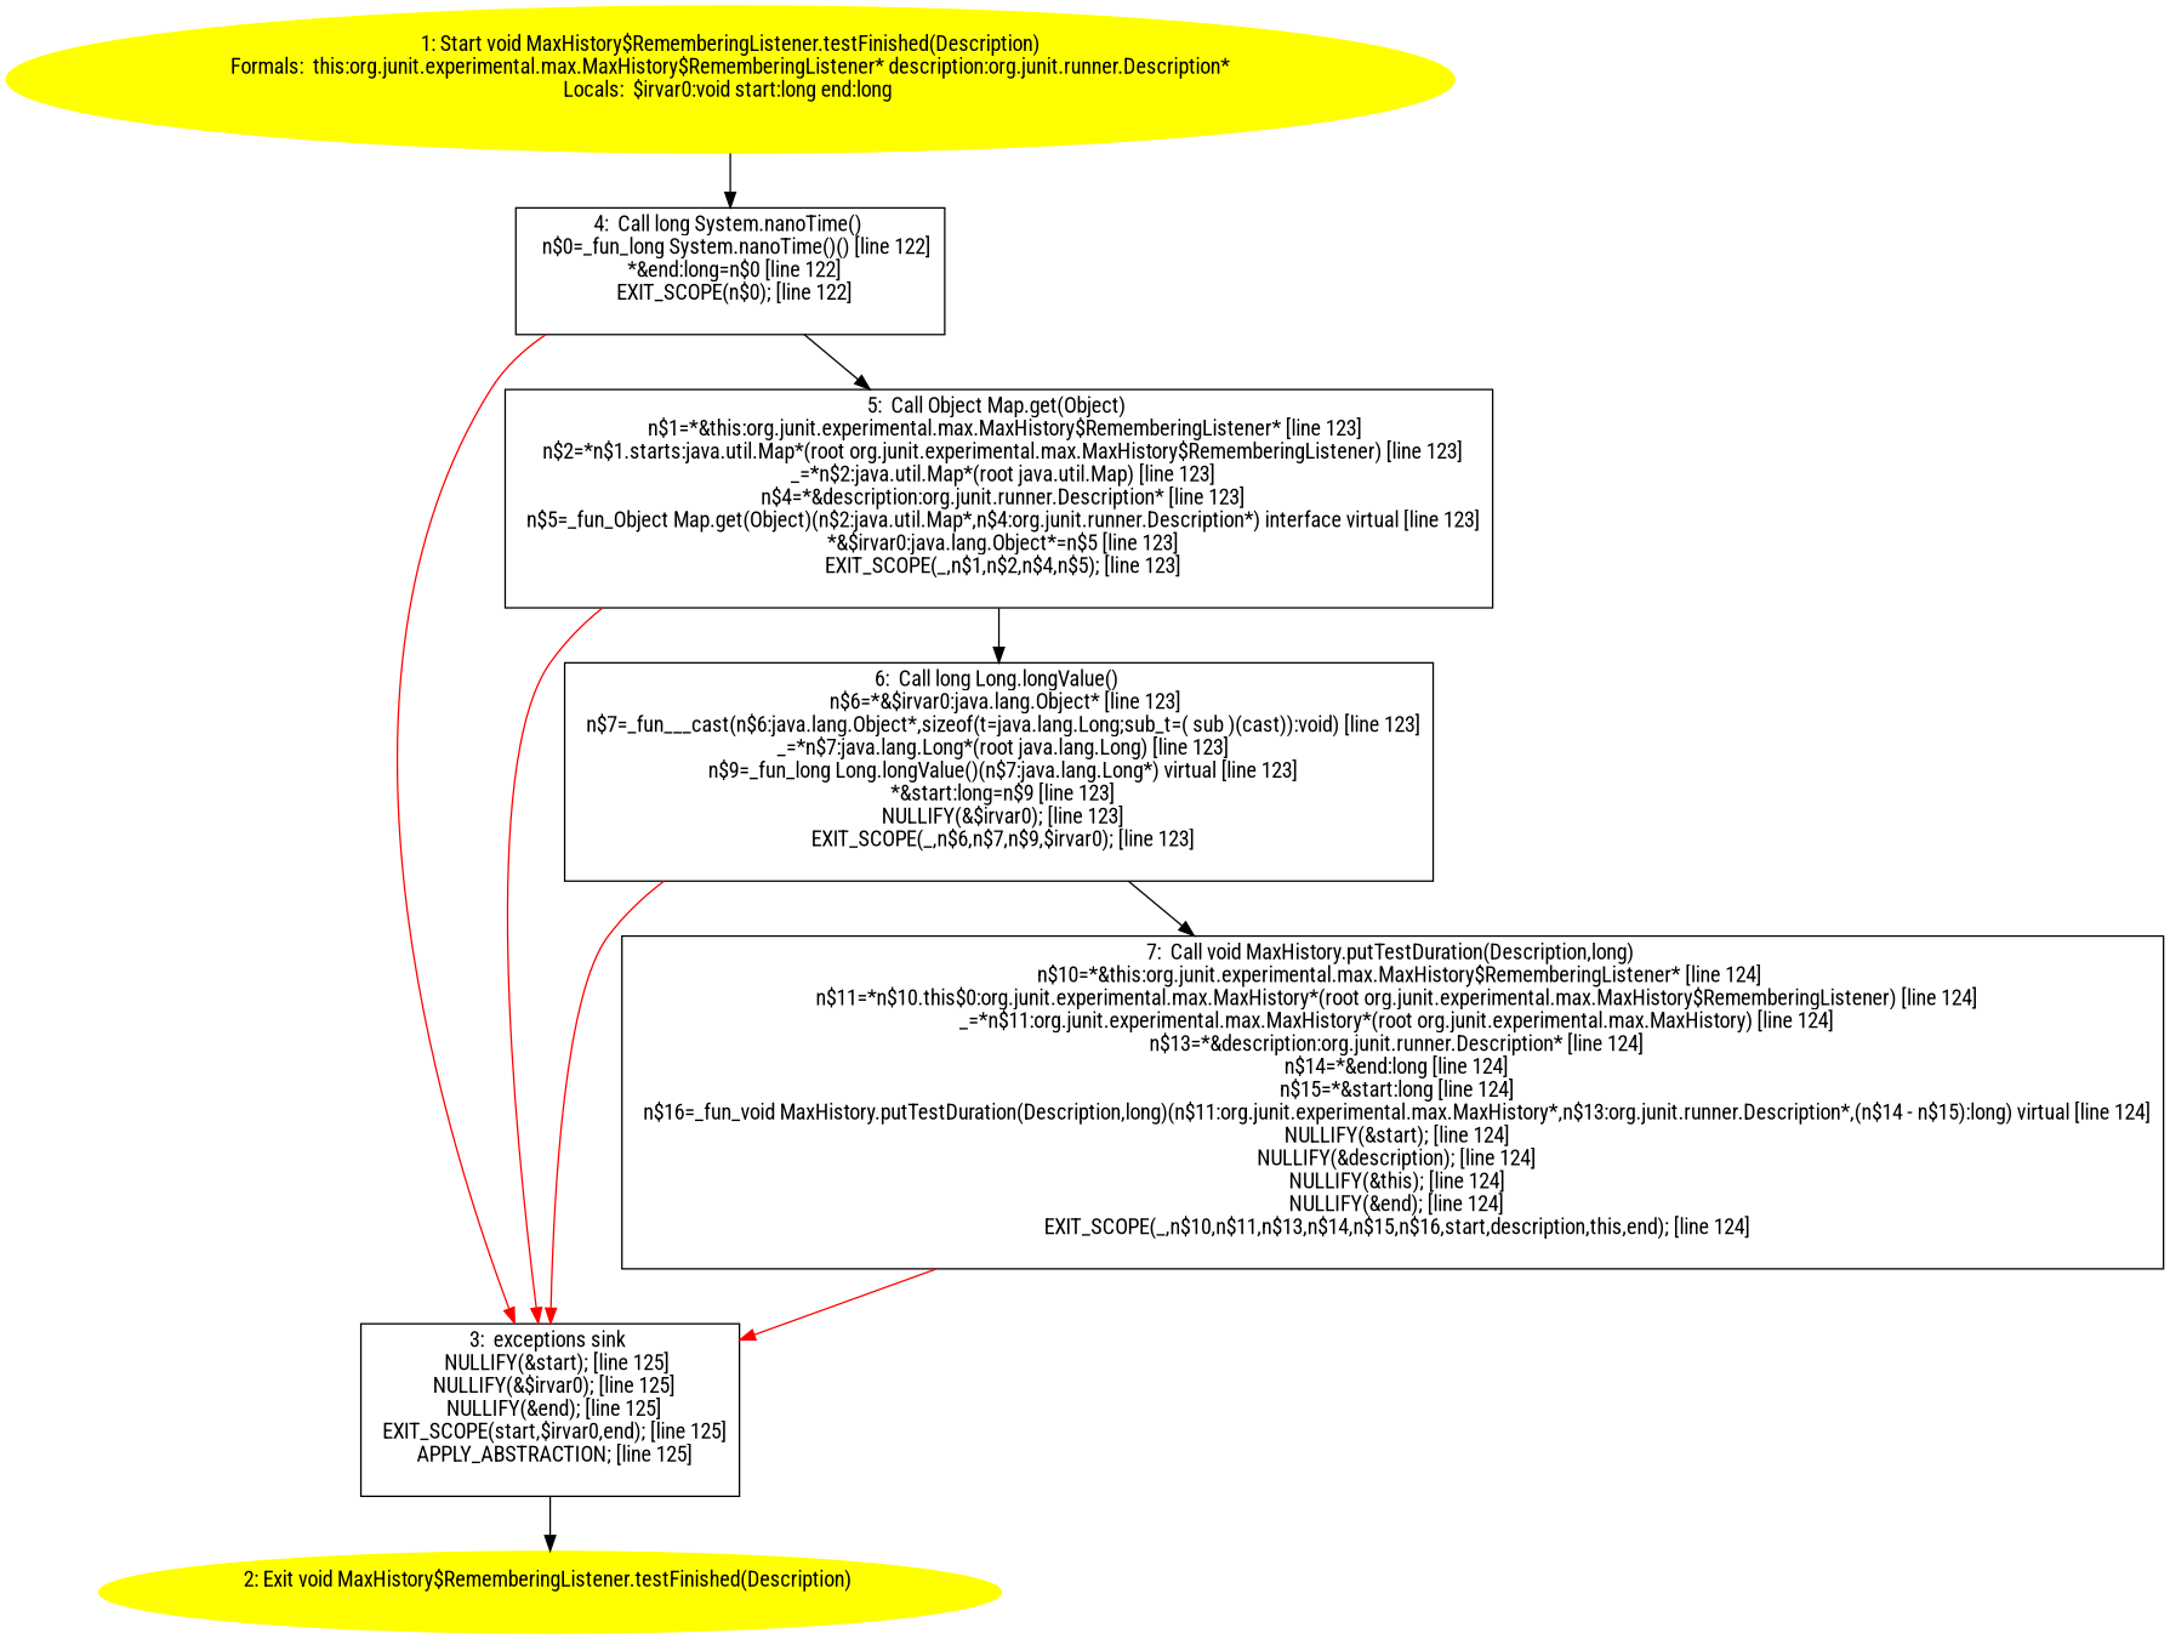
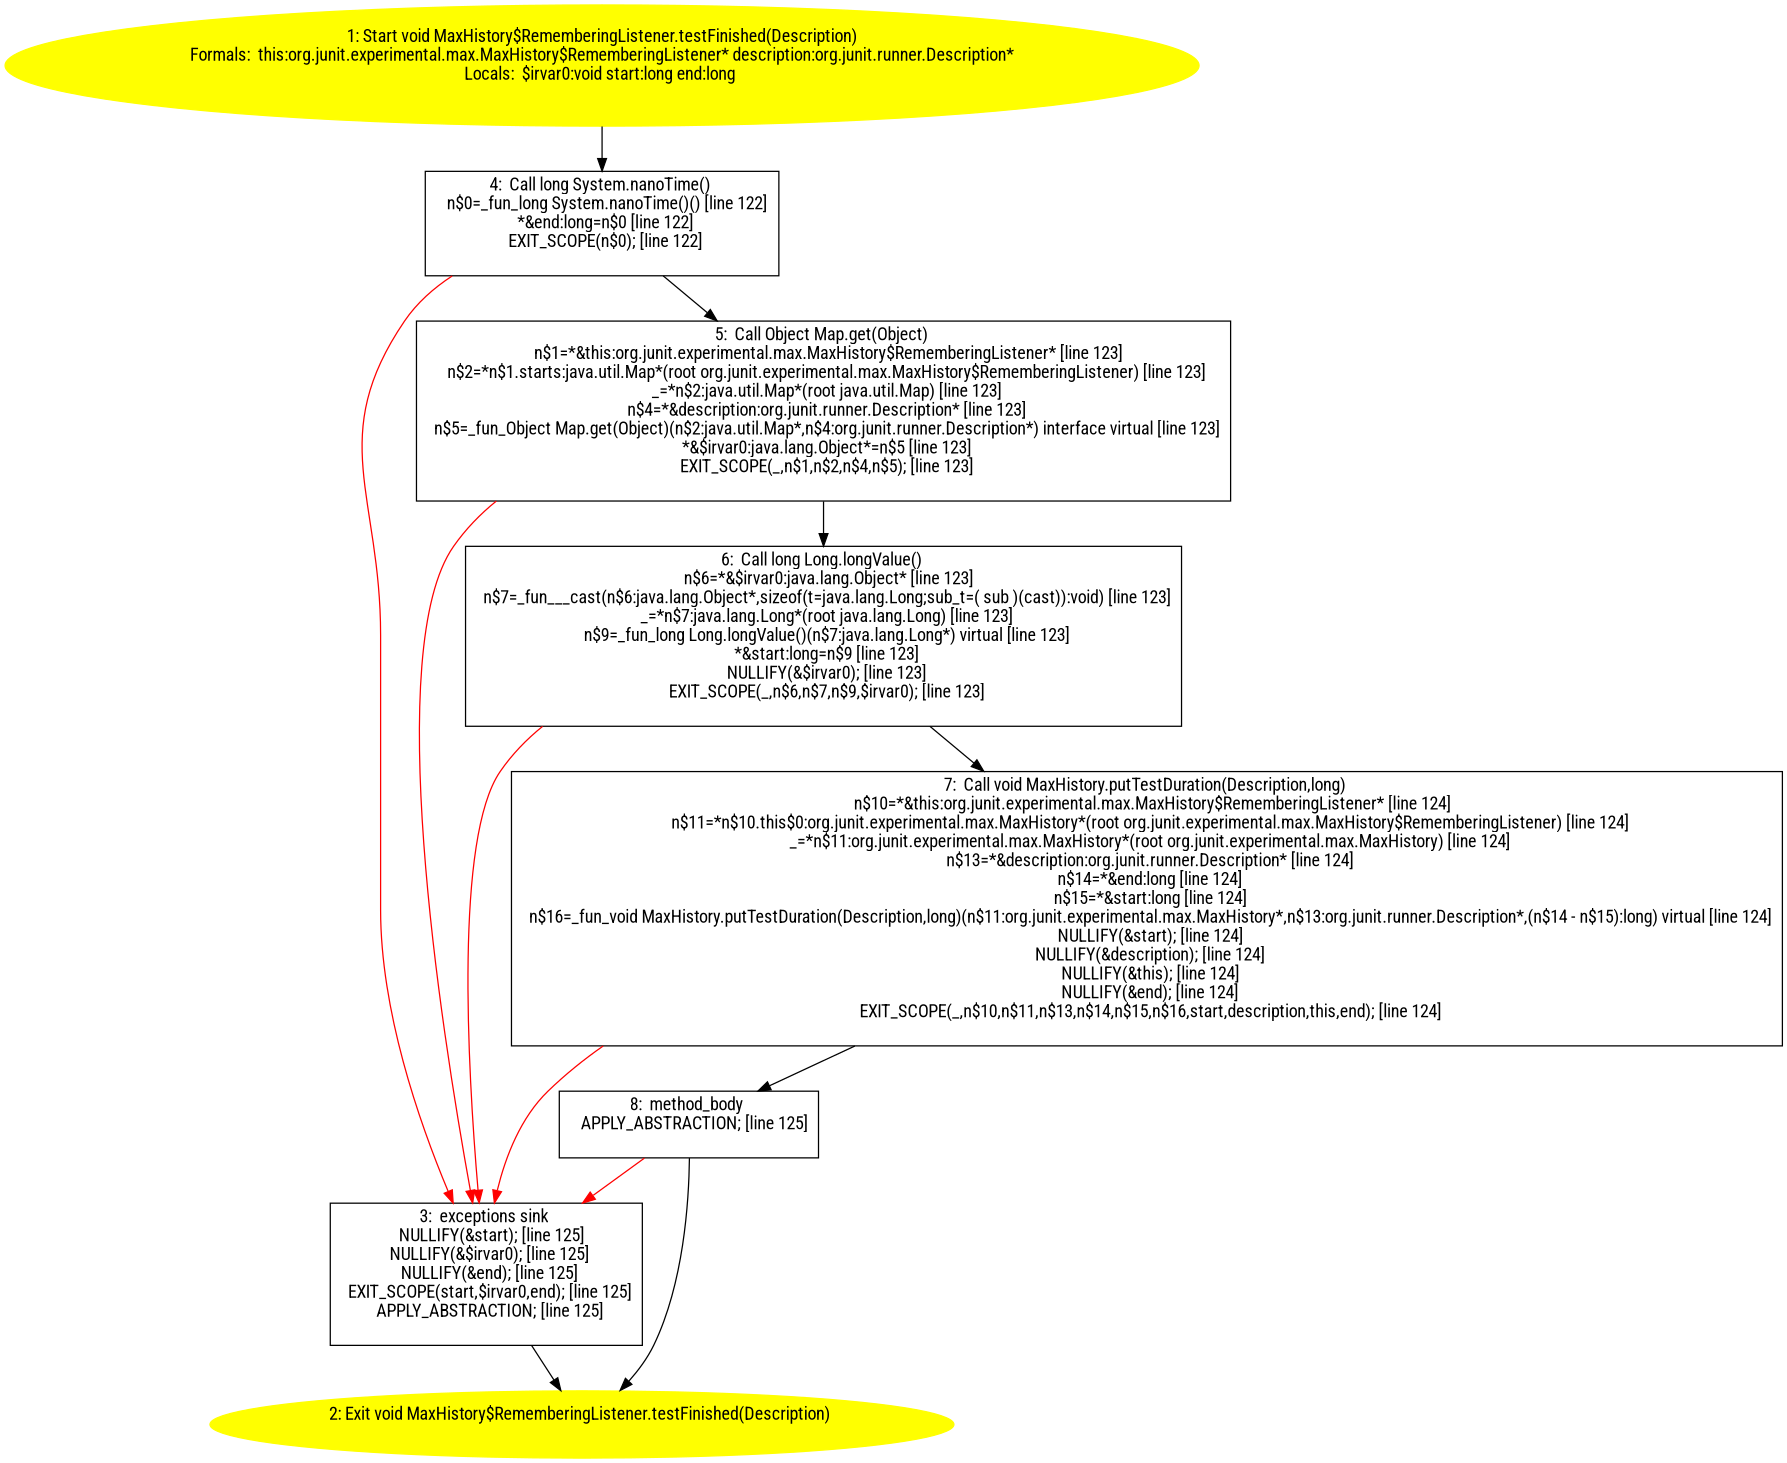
  digraph {
    fontname="Roboto Condensed"
    node [fontname="Roboto Condensed" shape=box]
    edge [fontname="Roboto Condensed"]
    n1 [color=yellow label="1: Start void MaxHistory$RememberingListener.testFinished(Description)\nFormals:  this:org.junit.experimental.max.MaxHistory$RememberingListener* description:org.junit.runner.Description*\nLocals:  $irvar0:void start:long end:long \n  " style=filled shape=""]
    n2 [label="4:  Call long System.nanoTime() \n   n$0=_fun_long System.nanoTime()() [line 122]\n  *&end:long=n$0 [line 122]\n  EXIT_SCOPE(n$0); [line 122]\n "]
    n3 [label="3:  exceptions sink \n   NULLIFY(&start); [line 125]\n  NULLIFY(&$irvar0); [line 125]\n  NULLIFY(&end); [line 125]\n  EXIT_SCOPE(start,$irvar0,end); [line 125]\n  APPLY_ABSTRACTION; [line 125]\n "]
    n4 [label="5:  Call Object Map.get(Object) \n   n$1=*&this:org.junit.experimental.max.MaxHistory$RememberingListener* [line 123]\n  n$2=*n$1.starts:java.util.Map*(root org.junit.experimental.max.MaxHistory$RememberingListener) [line 123]\n  _=*n$2:java.util.Map*(root java.util.Map) [line 123]\n  n$4=*&description:org.junit.runner.Description* [line 123]\n  n$5=_fun_Object Map.get(Object)(n$2:java.util.Map*,n$4:org.junit.runner.Description*) interface virtual [line 123]\n  *&$irvar0:java.lang.Object*=n$5 [line 123]\n  EXIT_SCOPE(_,n$1,n$2,n$4,n$5); [line 123]\n "]
    n5 [color=yellow label="2: Exit void MaxHistory$RememberingListener.testFinished(Description) \n  " style=filled shape=""]
    n6 [label="6:  Call long Long.longValue() \n   n$6=*&$irvar0:java.lang.Object* [line 123]\n  n$7=_fun___cast(n$6:java.lang.Object*,sizeof(t=java.lang.Long;sub_t=( sub )(cast)):void) [line 123]\n  _=*n$7:java.lang.Long*(root java.lang.Long) [line 123]\n  n$9=_fun_long Long.longValue()(n$7:java.lang.Long*) virtual [line 123]\n  *&start:long=n$9 [line 123]\n  NULLIFY(&$irvar0); [line 123]\n  EXIT_SCOPE(_,n$6,n$7,n$9,$irvar0); [line 123]\n "]
    n7 [label="7:  Call void MaxHistory.putTestDuration(Description,long) \n   n$10=*&this:org.junit.experimental.max.MaxHistory$RememberingListener* [line 124]\n  n$11=*n$10.this$0:org.junit.experimental.max.MaxHistory*(root org.junit.experimental.max.MaxHistory$RememberingListener) [line 124]\n  _=*n$11:org.junit.experimental.max.MaxHistory*(root org.junit.experimental.max.MaxHistory) [line 124]\n  n$13=*&description:org.junit.runner.Description* [line 124]\n  n$14=*&end:long [line 124]\n  n$15=*&start:long [line 124]\n  n$16=_fun_void MaxHistory.putTestDuration(Description,long)(n$11:org.junit.experimental.max.MaxHistory*,n$13:org.junit.runner.Description*,(n$14 - n$15):long) virtual [line 124]\n  NULLIFY(&start); [line 124]\n  NULLIFY(&description); [line 124]\n  NULLIFY(&this); [line 124]\n  NULLIFY(&end); [line 124]\n  EXIT_SCOPE(_,n$10,n$11,n$13,n$14,n$15,n$16,start,description,this,end); [line 124]\n "]
+   n8 [label="8:  method_body \n   APPLY_ABSTRACTION; [line 125]\n "]
    n1 -> n2
    n2 -> n3 [color=red]
    n2 -> n4
    n3 -> n5
    n4 -> n3 [color=red]
    n4 -> n6
    n6 -> n3 [color=red]
    n6 -> n7
    n7 -> n3 [color=red]
+   n7 -> n8
+   n8 -> n3 [color=red]
+   n8 -> n5
  }
